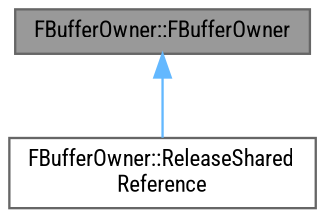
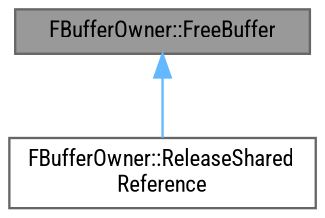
  digraph {
    rankdir=TB
    fontname="Roboto Condensed"
    node [fontname="Roboto Condensed" fontsize=10 shape=box style=filled]
-   n1 [color=gray40 fillcolor=grey60 fontcolor=black height=0.2 label="FBufferOwner::FBufferOwner" width=0.4]
+   n1 [color=gray40 fillcolor=grey60 fontcolor=black height=0.2 label="FBufferOwner::FreeBuffer" width=0.4]
    n2 [color=grey40 fillcolor=white height=0.2 label="FBufferOwner::ReleaseShared\lReference" width=0.4]
    n1 -> n2 [color=steelblue1 dir=back fontname="Roboto Condensed" fontsize=10 labelfontname=Helvetica labelfontsize=10 style=solid]
  }
